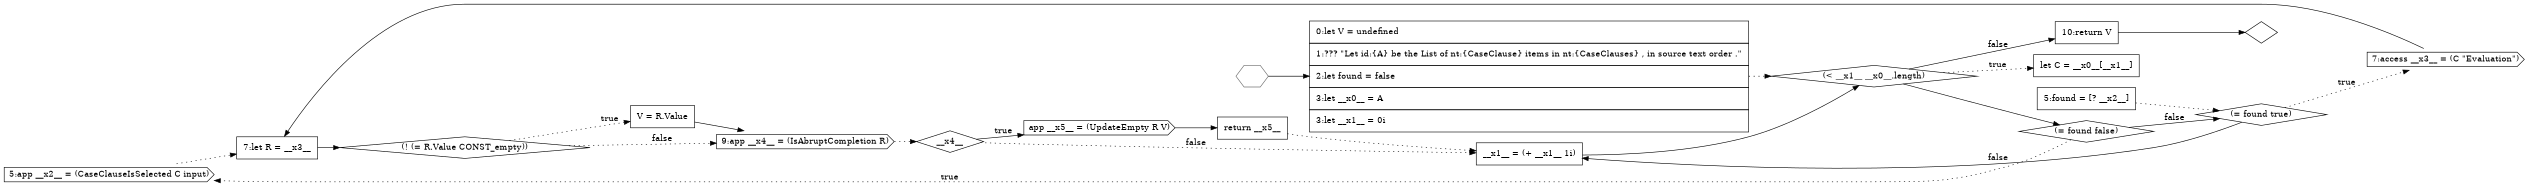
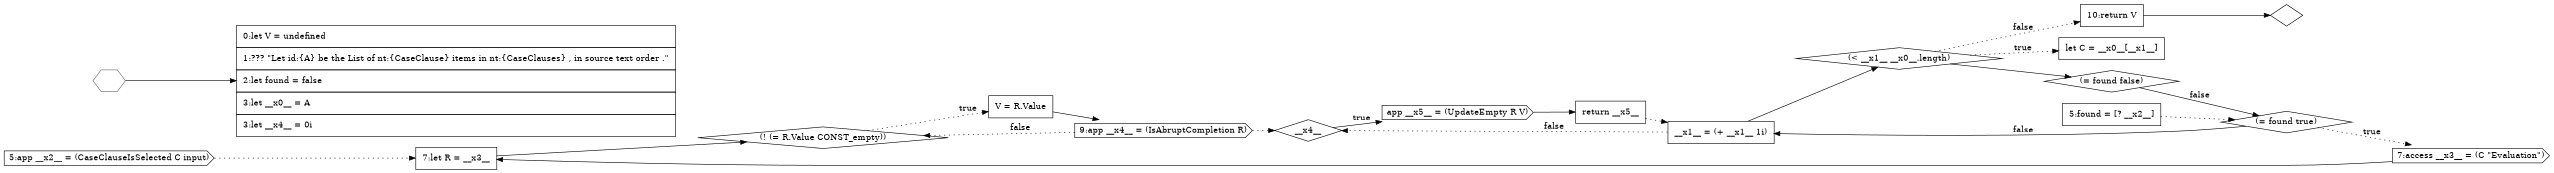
  digraph {
    rankdir=LR
    node [color=black fillcolor=white shape=none style=filled]
    edge [color=black style=dotted]
    n1 [label=<<font color="black">5:app __x2__ = (CaseClauseIsSelected C input)</font>> shape=cds]
    n2 [label=<<font color="black">     <table border="0" cellborder="1" cellspacing="0" cellpadding="10">       <tr><td align="left">7:let R = __x3__</td></tr>     </table>   </font>> margin=0]
    n3 [label=<<font color="black">     <table border="0" cellborder="1" cellspacing="0" cellpadding="10">       <tr><td align="left">5:found = [? __x2__]</td></tr>     </table>   </font>> margin=0]
    n4 [label=<<font color="black">(= found true)</font>> shape=diamond]
    n5 [label=<<font color="black">7:access __x3__ = (C &quot;Evaluation&quot;)</font>> shape=cds]
    n6 [label=<<font color="black">(! (= R.Value CONST_empty))</font>> shape=diamond]
-   n7 [label=<<font color="black">     <table border="0" cellborder="1" cellspacing="0" cellpadding="10">       <tr><td align="left">0:let V = undefined</td></tr>       <tr><td align="left">1:??? &quot;Let id:{A} be the List of nt:{CaseClause} items in nt:{CaseClauses} , in source text order .&quot;</td></tr>       <tr><td align="left">2:let found = false</td></tr>       <tr><td align="left">3:let __x0__ = A</td></tr>       <tr><td align="left">3:let __x1__ = 0i</td></tr>     </table>   </font>> margin=0]
+   n7 [label=<<font color="black">     <table border="0" cellborder="1" cellspacing="0" cellpadding="10">       <tr><td align="left">0:let V = undefined</td></tr>       <tr><td align="left">1:??? &quot;Let id:{A} be the List of nt:{CaseClause} items in nt:{CaseClauses} , in source text order .&quot;</td></tr>       <tr><td align="left">2:let found = false</td></tr>       <tr><td align="left">3:let __x0__ = A</td></tr>       <tr><td align="left">3:let __x4__ = 0i</td></tr>     </table>   </font>> margin=0]
    n8 [label=<<font color="black">(&lt; __x1__ __x0__.length)</font>> shape=diamond]
    n9 [label=<<font color="black">(= found false)</font>> shape=diamond]
    n10 [label=<<font color="black">     <table border="0" cellborder="1" cellspacing="0" cellpadding="10">       <tr><td align="left">10:return V</td></tr>     </table>   </font>> margin=0]
    n11 [label=<<font color="black">     <table border="0" cellborder="1" cellspacing="0" cellpadding="10">       <tr><td align="left">let C = __x0__[__x1__]</td></tr>     </table>   </font>> margin=0]
    n12 [label=<<font color="black">9:app __x4__ = (IsAbruptCompletion R)</font>> shape=cds]
    n13 [label=<<font color="black">__x4__</font>> shape=diamond]
    n14 [label=<<font color="black">app __x5__ = (UpdateEmpty R V)</font>> shape=cds]
    n15 [label=<<font color="black">     <table border="0" cellborder="1" cellspacing="0" cellpadding="10">       <tr><td align="left">__x1__ = (+ __x1__ 1i)</td></tr>     </table>   </font>> margin=0]
    n16 [label=" " shape=diamond]
    n17 [label=<<font color="black">     <table border="0" cellborder="1" cellspacing="0" cellpadding="10">       <tr><td align="left">return __x5__</td></tr>     </table>   </font>> margin=0]
    n18 [label=<<font color="black">     <table border="0" cellborder="1" cellspacing="0" cellpadding="10">       <tr><td align="left">V = R.Value</td></tr>     </table>   </font>> margin=0]
    n19 [color=gray40 label=" " shape=hexagon]
    n1 -> n2
    n2 -> n6 [style=solid]
    n3 -> n4
    n4 -> n5 [label=<<font color="black">true</font>>]
    n4 -> n15 [label=<<font color="black">false</font>> style=solid]
    n5 -> n2 [style=solid]
-   n6 -> n12 [label=<<font color="black">false</font>>]
+   n12 -> n6 [label=<<font color="black">false</font>>]
    n6 -> n18 [label=<<font color="black">true</font>>]
-   n7 -> n8
    n8 -> n9 [style=solid]
-   n8 -> n10 [label=<<font color="black">false</font>> style=solid]
+   n8 -> n10 [label=<<font color="black">false</font>>]
    n8 -> n11 [label=<<font color="black">true</font>>]
-   n9 -> n1 [label=<<font color="black">true</font>>]
    n9 -> n4 [label=<<font color="black">false</font>> style=solid]
    n10 -> n16 [style=solid]
    n12 -> n13
    n13 -> n14 [label=<<font color="black">true</font>> style=solid]
-   n13 -> n15 [label=<<font color="black">false</font>>]
+   n15 -> n13 [label=<<font color="black">false</font>>]
    n14 -> n17 [style=solid]
    n15 -> n8 [style=solid]
    n17 -> n15
    n18 -> n12 [style=solid]
    n19 -> n7 [style=solid]
  }
